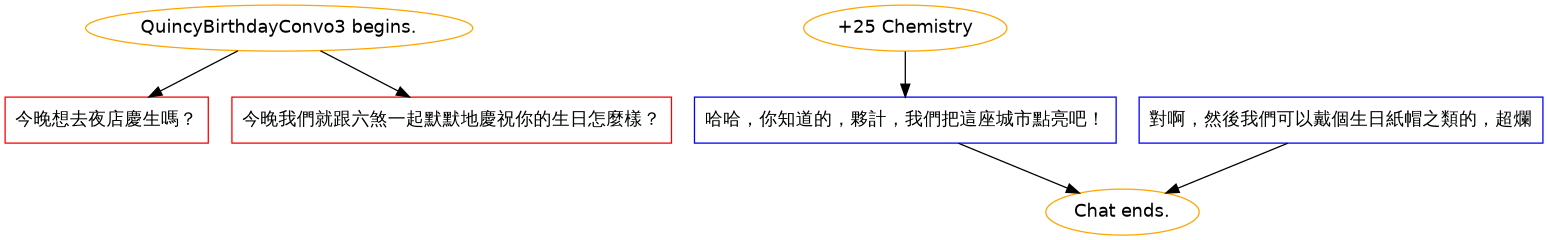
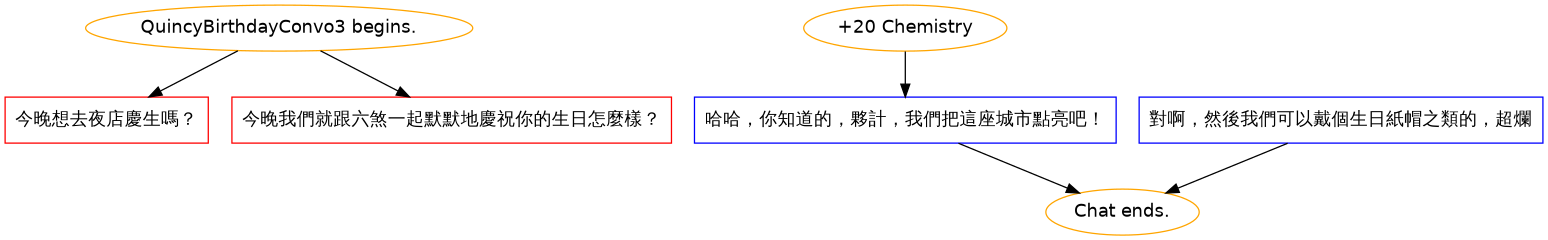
  digraph {
    fontname="DejaVu Sans"
    node [color=orange fontname="DejaVu Sans" shape=box]
    edge [fontname="DejaVu Sans"]
    "QuincyBirthdayConvo3 begins." [shape=""]
    n2 [color=red label="今晚想去夜店慶生嗎？"]
    n3 [color=red label="今晚我們就跟六煞一起默默地慶祝你的生日怎麼樣？"]
-   n4 [label="+25 Chemistry" shape=""]
+   n4 [label="+20 Chemistry" shape=""]
    n5 [color=blue label="哈哈，你知道的，夥計，我們把這座城市點亮吧！"]
    n6 [color=blue label="對啊，然後我們可以戴個生日紙帽之類的，超爛"]
    "Chat ends." [shape=""]
    "QuincyBirthdayConvo3 begins." -> n2
    "QuincyBirthdayConvo3 begins." -> n3
    n4 -> n5
    n5 -> "Chat ends."
    n6 -> "Chat ends."
  }
